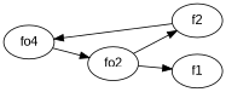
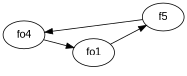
  strict digraph {
    fontname="Liberation Sans"
    rankdir=LR
    node [fontname="Liberation Sans"]
    edge [fontname="Liberation Sans" weight=2]
    n1 [label=fo4]
-   f2
-   fo2
-   f1
+   f2 [label=f5]
+   fo2 [label=fo1]
    n1 -> fo2
    f2 -> n1
    fo2 -> f2
-   fo2 -> f1
  }
